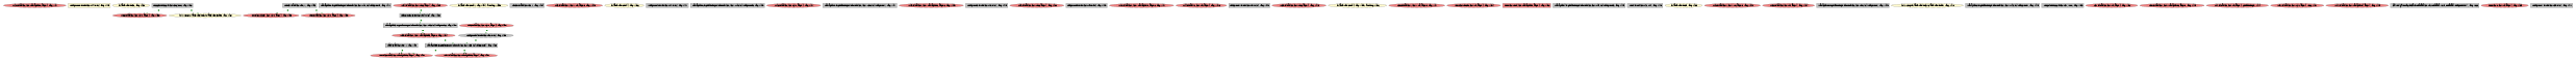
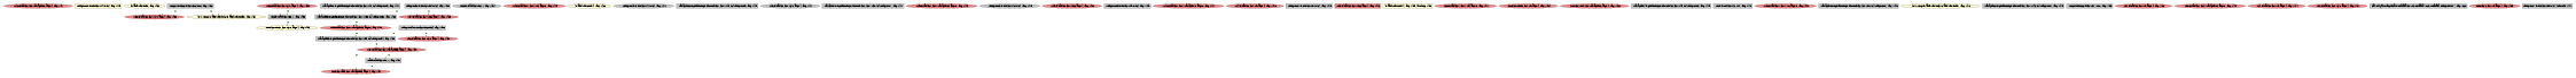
  digraph {
    node [fillcolor=lightcoral shape=ellipse style=filled]
    edge [color=forestgreen fontcolor=forestgreen style=dotted]
    n1 [label="  %42 = load i32, i32* %arrayidx80, align 4, !dbg !1471"]
    n2 [fillcolor=lemonchiffon label="  %idxprom81 = zext i32 %44 to i64, !dbg !1475" shape=rectangle]
    n3 [fillcolor=lemonchiffon label="  br label %for.inc96, !dbg !1492"]
    n4 [label="  %36 = load i32, i32* %j70, align 4, !dbg !1458"]
-   n5 [fillcolor=grey label="%cmp92 = icmp ult i32 %36, 3000, !dbg !1460" shape=rectangle]
+   n5 [fillcolor=grey label="  %cmp72 = icmp ult i32 %36, 3000, !dbg !1460" shape=rectangle]
    n6 [fillcolor=lemonchiffon label="  br i1 %cmp72, label %for.body73, label %for.end98, !dbg !1461"]
-   n7 [label="  store i32 %inc97, i32* %j70, align 4, !dbg !1493"]
+   n7 [fillcolor=lemonchiffon label="  store i32 %inc97, i32* %j70, align 4, !dbg !1493"]
    n8 [fillcolor=grey label="  %arrayidx80 = getelementptr inbounds i32, i32* %40, i64 %idxprom79, !dbg !1471" shape=rectangle]
    n9 [label="  store i32 %add, i32* %arrayidx95, align 4, !dbg !1491"]
-   n10 [fillcolor=lemonchiffon label="  br label %for.cond71, !dbg !1494, !llvm.loop !1495"]
-   n11 [fillcolor=grey label="  %inc90 = add i32 %52, 1, !dbg !1484" shape=rectangle]
+   n11 [fillcolor=grey label="  %inc90 = add i32 %52, 1, !dbg !1484"]
    n12 [label="  %43 = load i32**, i32*** %b, align 8, !dbg !1475"]
    n13 [label="  %57 = load i32, i32* %arrayidx95, align 4, !dbg !1491"]
    n14 [fillcolor=grey label="  %add = add i32 %57, 1, !dbg !1491" shape=rectangle]
    n15 [fillcolor=grey label="  %arrayidx95 = getelementptr inbounds i32, i32* %55, i64 %idxprom94, !dbg !1488" shape=rectangle]
    n16 [fillcolor=lemonchiffon label="  br label %for.cond74, !dbg !1466"]
-   n17 [fillcolor=grey label="  %idxprom79 = zext i32 %41 to i64, !dbg !1471" shape=rectangle]
+   n17 [fillcolor=grey label="  %idxprom79 = zext i32 %41 to i64, !dbg !1471"]
    n18 [fillcolor=grey label="  %arrayidx86 = getelementptr inbounds i32*, i32** %48, i64 %idxprom85, !dbg !1479" shape=rectangle]
-   n19 [label="  %46 = load i32, i32* %j70, align 4, !dbg !1477"]
+   n19 [fillcolor=grey label="  %46 = load i32, i32* %j70, align 4, !dbg !1477"]
    n20 [fillcolor=grey label="  %arrayidx78 = getelementptr inbounds i32*, i32** %38, i64 %idxprom77, !dbg !1471" shape=rectangle]
    n21 [label="  %45 = load i32*, i32** %arrayidx82, align 8, !dbg !1475"]
-   n22 [fillcolor=grey label="  %idxprom83 = zext i32 %46 to i64, !dbg !1475" shape=rectangle]
+   n22 [fillcolor=grey label="  %idxprom83 = zext i32 %46 to i64, !dbg !1475"]
    n23 [label="  %49 = load i32, i32* %i66, align 4, !dbg !1480"]
-   n24 [fillcolor=grey label="%idxprom85 = zext i32 %49 to i94, !dbg !1479" shape=rectangle]
+   n24 [fillcolor=grey label="  %idxprom85 = zext i32 %49 to i64, !dbg !1479" shape=rectangle]
    n25 [label="  %40 = load i32*, i32** %arrayidx78, align 8, !dbg !1471"]
-   n26 [label="%44 = load i72, i32* %k, align 4, !dbg !1476"]
+   n26 [label="  %44 = load i32, i32* %k, align 4, !dbg !1476"]
    n27 [fillcolor=grey label="  %arrayidx93 = getelementptr inbounds i32*, i32** %53, i64 %idxprom92, !dbg !1488" shape=rectangle]
-   n28 [label="%55 = load i32*, i32** %arrayidx93, align 8, !dbg !1484"]
-   n29 [fillcolor=grey label="%idxprom87 = zext i32 %51 to i24, !dbg !1479" shape=rectangle]
+   n28 [label="  %55 = load i32*, i32** %arrayidx93, align 8, !dbg !1488"]
+   n29 [fillcolor=grey label="  %idxprom87 = zext i32 %51 to i64, !dbg !1479" shape=rectangle]
    n30 [fillcolor=grey label="  %inc97 = add i32 %58, 1, !dbg !1493" shape=rectangle]
-   n31 [label="  %39 = load i32, i32* %i66, align 4, !dbg !1473"]
-   n32 [fillcolor=lemonchiffon label="  br label %for.cond74, !dbg !1485, !llvm.loop !1486"]
+   n31 [label="  %39 = load i32, i32* %i66, align 4, !dbg !1473" shape=box]
+   n32 [fillcolor=lemonchiffon label="  br label %for.cond74, !dbg !1485, !llvm.loop !1486" shape=box]
    n33 [label="  %38 = load i32**, i32*** %a, align 8, !dbg !1471"]
    n34 [label="  store i32 %inc90, i32* %k, align 4, !dbg !1484"]
-   n35 [label="  store i32 %mul, i32* %arrayidx88, align 4, !dbg !1482" shape=box]
+   n35 [label="  store i32 %mul, i32* %arrayidx88, align 4, !dbg !1482"]
    n36 [fillcolor=grey label="  %arrayidx84 = getelementptr inbounds i32, i32* %45, i64 %idxprom83, !dbg !1475" shape=rectangle]
    n37 [fillcolor=grey label="  %mul = mul i32 %42, %47, !dbg !1478" shape=rectangle]
-   n38 [fillcolor=lemonchiffon label="  br label %for.inc89, !dbg !1483"]
    n39 [label="  %48 = load i32**, i32*** %c, align 8, !dbg !1479"]
-   n40 [label="  %52 = load i32, i32* %k, align 4, !dbg !1484"]
    n41 [fillcolor=grey label="  %arrayidx88 = getelementptr inbounds i32, i32* %50, i64 %idxprom87, !dbg !1479" shape=rectangle]
    n42 [fillcolor=lemonchiffon label="  br i1 %cmp75, label %for.body76, label %for.end91, !dbg !1470"]
-   n43 [fillcolor=grey label="  %idxprom94 = zext i32 %56 to i64, !dbg !1488"]
+   n43 [fillcolor=grey label="  %idxprom94 = zext i32 %56 to i64, !dbg !1488" shape=rectangle]
    n44 [fillcolor=grey label="%idxprom92 = zext i62 %54 to i64, !dbg !1488" shape=rectangle]
    n45 [label="  %56 = load i32, i32* %j70, align 4, !dbg !1490"]
    n46 [fillcolor=grey label="  %arrayidx82 = getelementptr inbounds i32*, i32** %43, i64 %idxprom81, !dbg !1475" shape=rectangle]
    n47 [label="  %54 = load i32, i32* %i66, align 4, !dbg !1489"]
    n48 [fillcolor=grey label="  %cmp75 = icmp ult i32 %37, 1000, !dbg !1469" shape=rectangle]
    n49 [label="  %37 = load i32, i32* %k, align 4, !dbg !1467"]
    n50 [label="  %50 = load i32*, i32** %arrayidx86, align 8, !dbg !1479"]
-   n51 [label="%41 = load i32, i32* %k, align 4, !getelementptr !1474"]
+   n51 [label="  %41 = load i32, i32* %k, align 4, !dbg !1474"]
    n52 [label="  %58 = load i32, i32* %j70, align 4, !dbg !1493"]
-   n53 [label="%51 = load i32, i32* %j70, align 4, !cmp !1481"]
-   n54 [label="  %47 = load i32, i32* %arrayidx84, align 4, !dbg !1475"]
+   n53 [label="  %51 = load i32, i32* %j70, align 4, !dbg !1481"]
    n55 [fillcolor=grey label="  call void @llvm.dbg.declare(metadata i32* %k, metadata !1619, metadata !DIExpression()), !dbg !1622" shape=rectangle]
-   n56 [label="  store i32 0, i32* %k, align 4, !dbg !1465"]
-   n57 [fillcolor=grey label="  %idxprom77 = zext i32 %39 to i64, !dbg !1471" shape=rectangle]
+   n56 [label="store i92 0, i32* %k, align 4, !dbg !1465"]
+   n57 [fillcolor=grey label="%idxprom77 = zext i32 %39 to i64, !inbounds !1471" shape=rectangle]
    n5 -> n4 [label=T]
    n5 -> n6 [label=T]
+   n13 -> n14 [label=T]
    n14 -> n9 [label=T]
    n15 -> n9 [label=T]
    n15 -> n13 [label=T]
    n27 -> n28 [label=T]
    n28 -> n15 [label=T]
    n30 -> n7 [label=T]
    n43 -> n15 [label=T]
    n44 -> n27 [label=T]
-   n45 -> n43 [label=T]
-   n47 -> n44 [label=T]
-   n30 -> n52 [label=T]
+   n43 -> n45 [label=T]
+   n44 -> n47 [label=T]
+   n52 -> n30 [label=T]
  }
